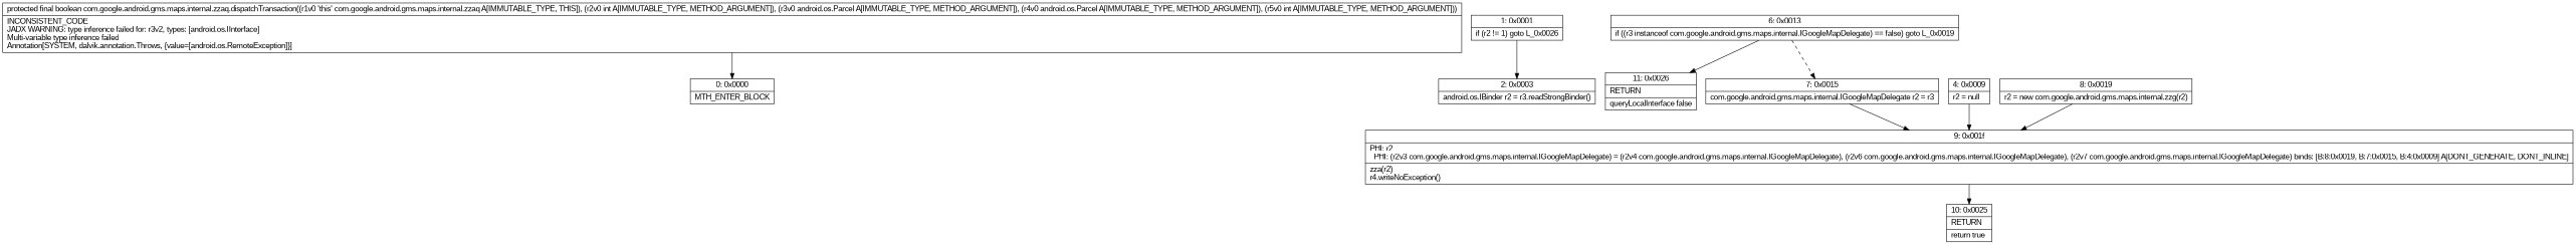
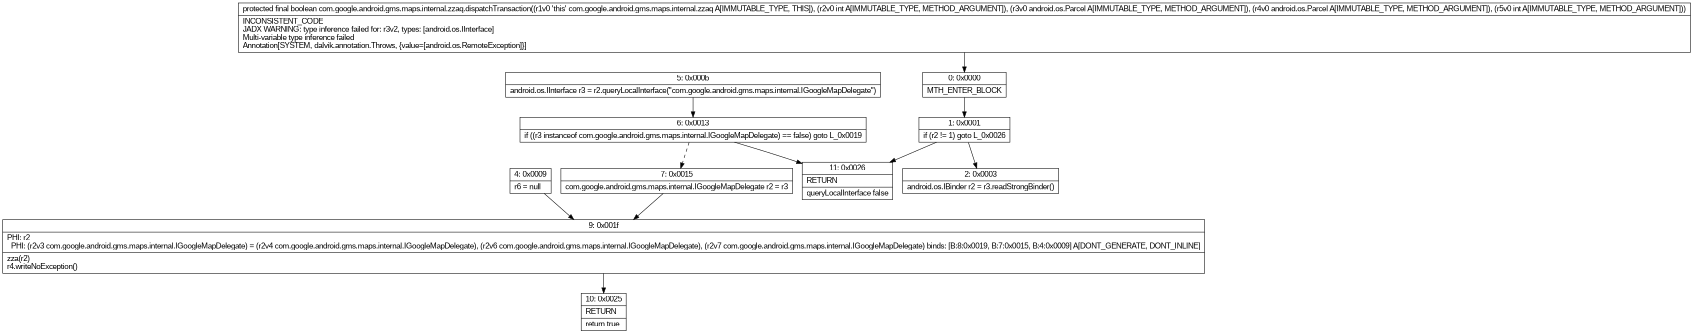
  digraph {
    fontname="Liberation Sans"
    node [fontname="Liberation Sans" shape=record]
    edge [fontname="Liberation Sans"]
    n1 [label="{0\:\ 0x0000|MTH_ENTER_BLOCK\l}"]
    n2 [label="{1\:\ 0x0001|if (r2 != 1) goto L_0x0026\l}"]
    n3 [label="{2\:\ 0x0003|android.os.IBinder r2 = r3.readStrongBinder()\l}"]
    n4 [label="{11\:\ 0x0026|RETURN\l|queryLocalInterface false\l}"]
-   n5 [label="{4\:\ 0x0009|r2 = null\l}"]
+   n5 [label="{4\:\ 0x0009|r6 = null\l}"]
    n6 [label="{9\:\ 0x001f|PHI: r2 \l  PHI: (r2v3 com.google.android.gms.maps.internal.IGoogleMapDelegate) = (r2v4 com.google.android.gms.maps.internal.IGoogleMapDelegate), (r2v6 com.google.android.gms.maps.internal.IGoogleMapDelegate), (r2v7 com.google.android.gms.maps.internal.IGoogleMapDelegate) binds: [B:8:0x0019, B:7:0x0015, B:4:0x0009] A[DONT_GENERATE, DONT_INLINE]\l|zza(r2)\lr4.writeNoException()\l}"]
+   n7 [label="{5\:\ 0x000b|android.os.IInterface r3 = r2.queryLocalInterface(\"com.google.android.gms.maps.internal.IGoogleMapDelegate\")\l}"]
    n8 [label="{6\:\ 0x0013|if ((r3 instanceof com.google.android.gms.maps.internal.IGoogleMapDelegate) == false) goto L_0x0019\l}"]
    n9 [label="{10\:\ 0x0025|RETURN\l|return true\l}"]
    n10 [label="{7\:\ 0x0015|com.google.android.gms.maps.internal.IGoogleMapDelegate r2 = r3\l}"]
-   n11 [label="{8\:\ 0x0019|r2 = new com.google.android.gms.maps.internal.zzg(r2)\l}"]
    n12 [label="{protected final boolean com.google.android.gms.maps.internal.zzaq.dispatchTransaction((r1v0 'this' com.google.android.gms.maps.internal.zzaq A[IMMUTABLE_TYPE, THIS]), (r2v0 int A[IMMUTABLE_TYPE, METHOD_ARGUMENT]), (r3v0 android.os.Parcel A[IMMUTABLE_TYPE, METHOD_ARGUMENT]), (r4v0 android.os.Parcel A[IMMUTABLE_TYPE, METHOD_ARGUMENT]), (r5v0 int A[IMMUTABLE_TYPE, METHOD_ARGUMENT]))  | INCONSISTENT_CODE\lJADX WARNING: type inference failed for: r3v2, types: [android.os.IInterface]\lMulti\-variable type inference failed\lAnnotation[SYSTEM, dalvik.annotation.Throws, \{value=[android.os.RemoteException]\}]\l}"]
+   n1 -> n2
    n2 -> n3 [style=solid]
+   n2 -> n4
    n5 -> n6
    n6 -> n9
+   n7 -> n8
    n8 -> n4
    n8 -> n10 [style=dashed]
    n10 -> n6
-   n11 -> n6
    n12 -> n1
  }
